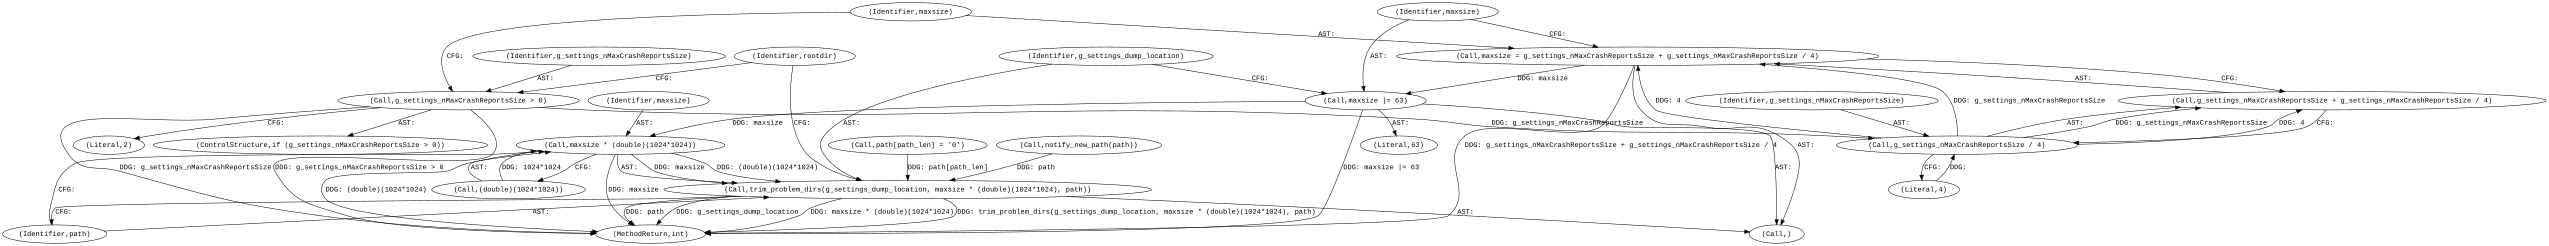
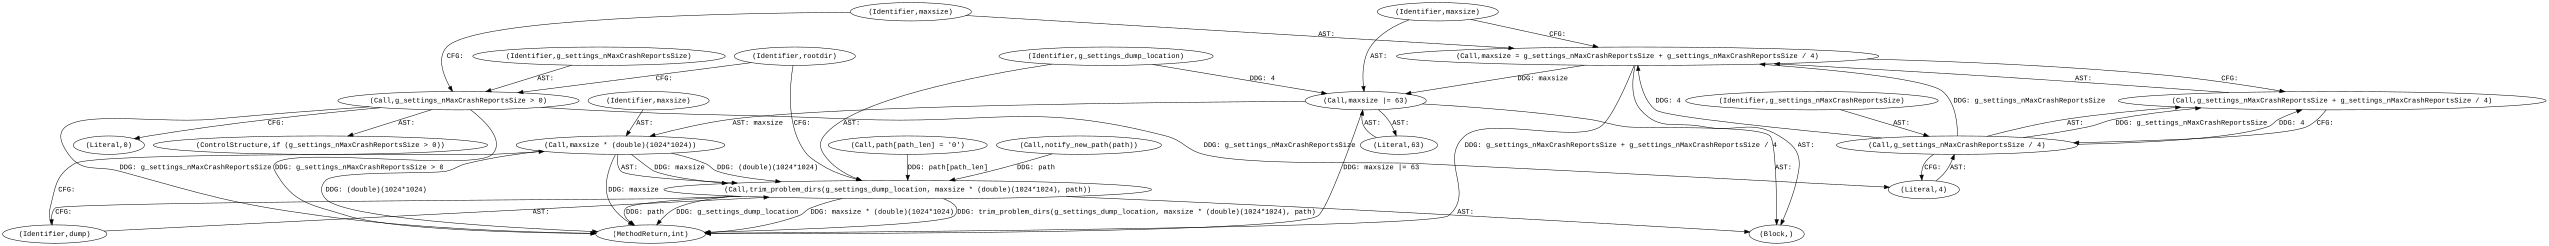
  digraph {
    fontname="Liberation Mono"
    node [fontname="Liberation Mono"]
    edge [fontname="Liberation Mono"]
    n1 [label="(Call,maxsize = g_settings_nMaxCrashReportsSize + g_settings_nMaxCrashReportsSize / 4)"]
    n2 [label="(Call,maxsize |= 63)"]
    n3 [label="(MethodReturn,int)"]
-   n4 [label="(Call,)"]
+   n4 [label="(Block,)"]
    n5 [label="(Call,g_settings_nMaxCrashReportsSize + g_settings_nMaxCrashReportsSize / 4)"]
    n6 [label="(Call,maxsize * (double)(1024*1024))"]
    n7 [label="(Literal,63)"]
    n8 [label="(Call,g_settings_nMaxCrashReportsSize / 4)"]
    n9 [label="(Literal,4)"]
    n10 [label="(Call,g_settings_nMaxCrashReportsSize > 0)"]
    n11 [label="(ControlStructure,if (g_settings_nMaxCrashReportsSize > 0))"]
-   n12 [label="(Literal,2)"]
+   n12 [label="(Literal,0)"]
    n13 [label="(Call,trim_problem_dirs(g_settings_dump_location, maxsize * (double)(1024*1024), path))"]
-   n14 [label="(Call,(double)(1024*1024))"]
-   n15 [label="(Identifier,path)"]
+   n15 [label="(Identifier,dump)"]
    n16 [label="(Call,path[path_len] = '\0')"]
    n17 [label="(Identifier,maxsize)"]
    n18 [label="(Identifier,g_settings_nMaxCrashReportsSize)"]
    n19 [label="(Identifier,maxsize)"]
    n20 [label="(Identifier,rootdir)"]
    n21 [label="(Identifier,g_settings_nMaxCrashReportsSize)"]
    n22 [label="(Identifier,maxsize)"]
    n23 [label="(Identifier,g_settings_dump_location)"]
    n24 [label="(Call,notify_new_path(path))"]
    n1 -> n2 [label="DDG: maxsize"]
    n1 -> n3 [label="DDG: g_settings_nMaxCrashReportsSize + g_settings_nMaxCrashReportsSize / 4"]
    n1 -> n4 [label="AST: "]
    n1 -> n5 [label="CFG: "]
    n2 -> n3 [label="DDG: maxsize |= 63"]
    n2 -> n4 [label="AST: "]
-   n2 -> n6 [label="DDG: maxsize"]
+   n2 -> n6 [label="AST: maxsize"]
    n2 -> n7 [label="AST: "]
    n5 -> n1 [label="AST: "]
    n5 -> n8 [label="CFG: "]
    n6 -> n3 [label="DDG: (double)(1024*1024)"]
    n6 -> n3 [label="DDG: maxsize"]
    n6 -> n13 [label="AST: "]
    n6 -> n13 [label="DDG: maxsize"]
    n6 -> n13 [label="DDG: (double)(1024*1024)"]
-   n6 -> n14 [label="CFG: "]
+   n7 -> n2 [label="AST: "]
    n8 -> n1 [label="DDG: g_settings_nMaxCrashReportsSize"]
    n8 -> n1 [label="DDG: 4"]
    n8 -> n5 [label="AST: "]
    n8 -> n5 [label="DDG: g_settings_nMaxCrashReportsSize"]
    n8 -> n5 [label="DDG: 4"]
    n8 -> n9 [label="CFG: "]
-   n9 -> n8 [label="DDG: "]
+   n9 -> n8 [label="AST: "]
    n10 -> n3 [label="DDG: g_settings_nMaxCrashReportsSize > 0"]
    n10 -> n3 [label="DDG: g_settings_nMaxCrashReportsSize"]
-   n10 -> n8 [label="DDG: g_settings_nMaxCrashReportsSize"]
+   n10 -> n9 [label="DDG: g_settings_nMaxCrashReportsSize"]
    n10 -> n11 [label="AST: "]
    n10 -> n12 [label="CFG: "]
    n13 -> n3 [label="DDG: path"]
    n13 -> n3 [label="DDG: g_settings_dump_location"]
    n13 -> n3 [label="DDG: maxsize * (double)(1024*1024)"]
    n13 -> n3 [label="DDG: trim_problem_dirs(g_settings_dump_location, maxsize * (double)(1024*1024), path)"]
    n13 -> n4 [label="AST: "]
    n13 -> n15 [label="CFG: "]
-   n14 -> n6 [label="AST: "]
-   n14 -> n6 [label="DDG: 1024*1024"]
    n15 -> n6 [label="CFG: "]
    n15 -> n13 [label="AST: "]
    n16 -> n13 [label="DDG: path[path_len]"]
    n17 -> n1 [label="AST: "]
    n17 -> n10 [label="CFG: "]
    n18 -> n10 [label="AST: "]
    n19 -> n1 [label="CFG: "]
    n19 -> n2 [label="AST: "]
    n20 -> n10 [label="CFG: "]
    n20 -> n13 [label="CFG: "]
    n21 -> n8 [label="AST: "]
    n22 -> n6 [label="AST: "]
-   n23 -> n2 [label="CFG: "]
+   n23 -> n2 [label="DDG: 4"]
    n23 -> n13 [label="AST: "]
    n24 -> n13 [label="DDG: path"]
  }
